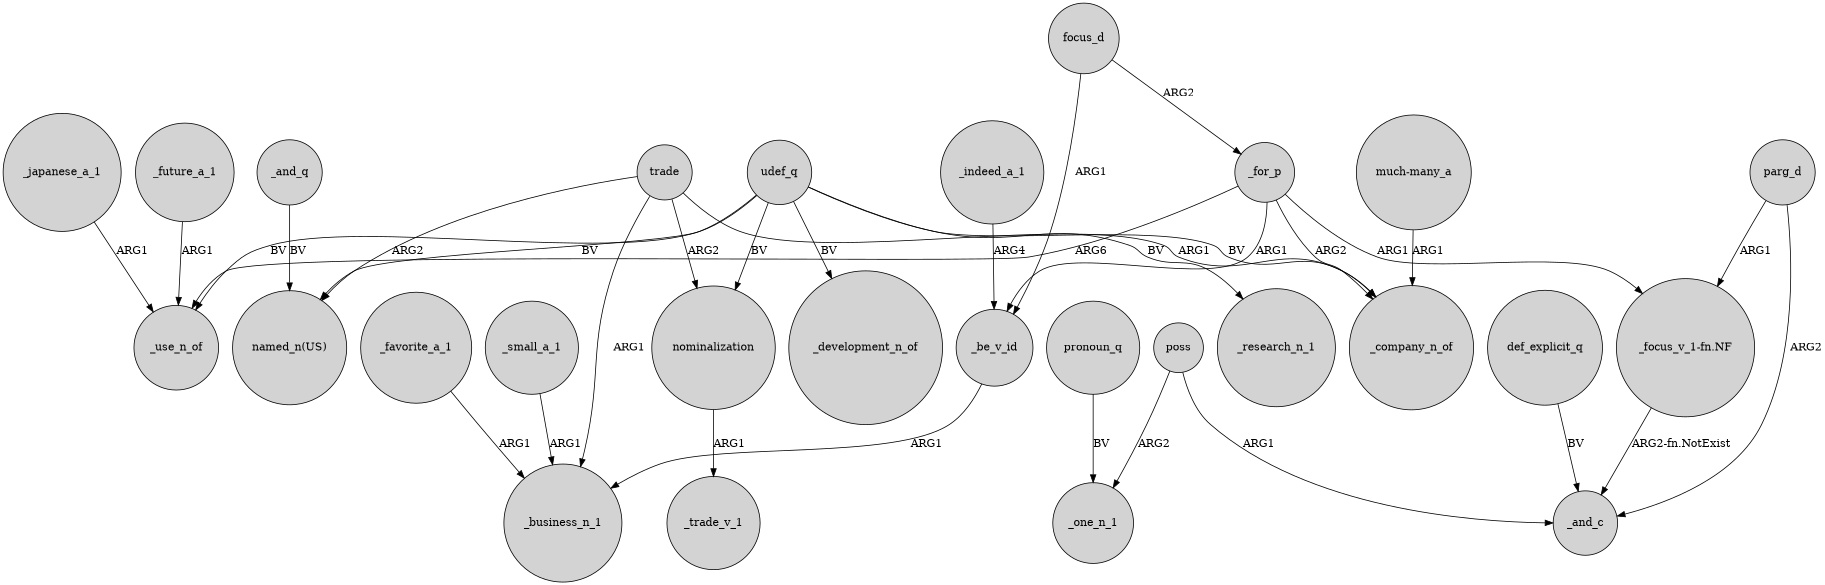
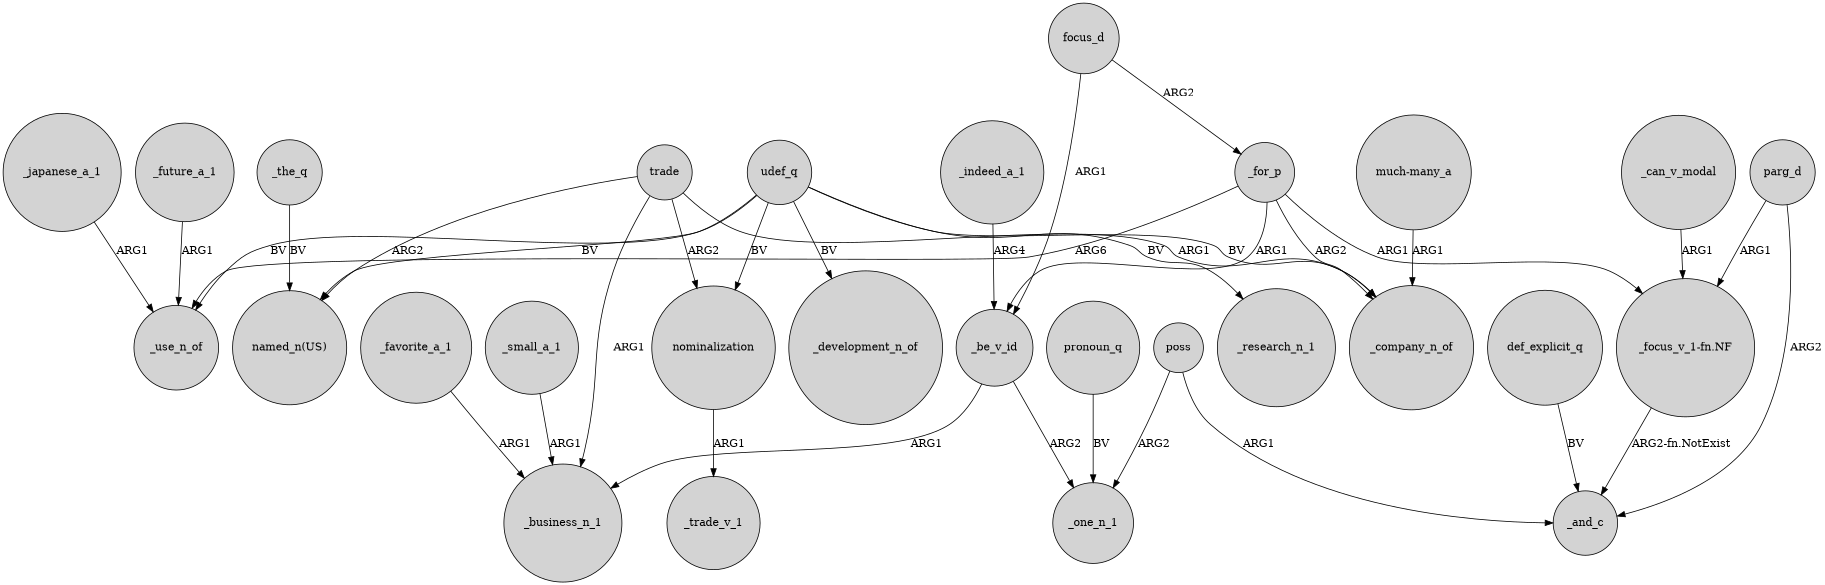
  digraph {
    node [shape=circle style=filled]
-   _the_q [label=_and_q]
+   _the_q
    "named_n(US)"
    _favorite_a_1
    _business_n_1
    udef_q
    _use_n_of
    _research_n_1
    nominalization
    _company_n_of
    _development_n_of
    _trade_v_1
    poss
    _and_c
    _one_n_1
    def_explicit_q
    _indeed_a_1
    _be_v_id
    n18 [label="_focus_v_1-fn.NF"]
+   _can_v_modal
    _for_p
    n21 [label=trade]
    _japanese_a_1
    focus_d
    parg_d
    "much-many_a"
    _future_a_1
    _small_a_1
    pronoun_q
    _the_q -> "named_n(US)" [label=BV]
    _favorite_a_1 -> _business_n_1 [label=ARG1]
    udef_q -> "named_n(US)" [label=BV]
    udef_q -> _use_n_of [label=BV]
    udef_q -> _research_n_1 [label=BV]
    udef_q -> nominalization [label=BV]
    udef_q -> _company_n_of [label=BV]
    udef_q -> _development_n_of [label=BV]
    nominalization -> _trade_v_1 [label=ARG1]
    poss -> _and_c [label=ARG1]
    poss -> _one_n_1 [label=ARG2]
    def_explicit_q -> _and_c [label=BV]
    _indeed_a_1 -> _be_v_id [label=ARG4]
    _be_v_id -> _business_n_1 [label=ARG1]
+   _be_v_id -> _one_n_1 [label=ARG2]
    n18 -> _and_c [label="ARG2-fn.NotExist"]
+   _can_v_modal -> n18 [label=ARG1]
    _for_p -> _use_n_of [label=ARG6]
    _for_p -> _company_n_of [label=ARG2]
    _for_p -> _be_v_id [label=ARG1]
    _for_p -> n18 [label=ARG1]
    n21 -> "named_n(US)" [label=ARG2]
    n21 -> _business_n_1 [label=ARG1]
    n21 -> nominalization [label=ARG2]
    n21 -> _company_n_of [label=ARG1]
    _japanese_a_1 -> _use_n_of [label=ARG1]
    focus_d -> _be_v_id [label=ARG1]
    focus_d -> _for_p [label=ARG2]
    parg_d -> _and_c [label=ARG2]
    parg_d -> n18 [label=ARG1]
    "much-many_a" -> _company_n_of [label=ARG1]
    _future_a_1 -> _use_n_of [label=ARG1]
    _small_a_1 -> _business_n_1 [label=ARG1]
    pronoun_q -> _one_n_1 [label=BV]
  }
